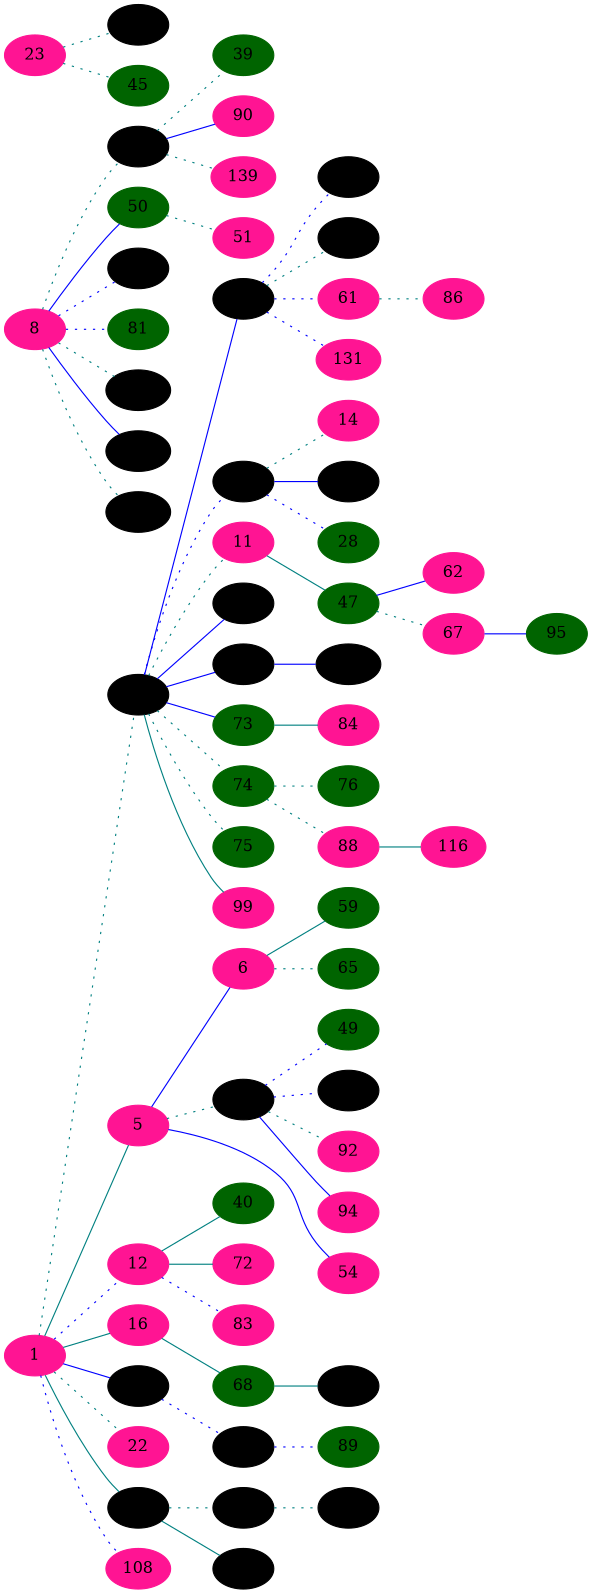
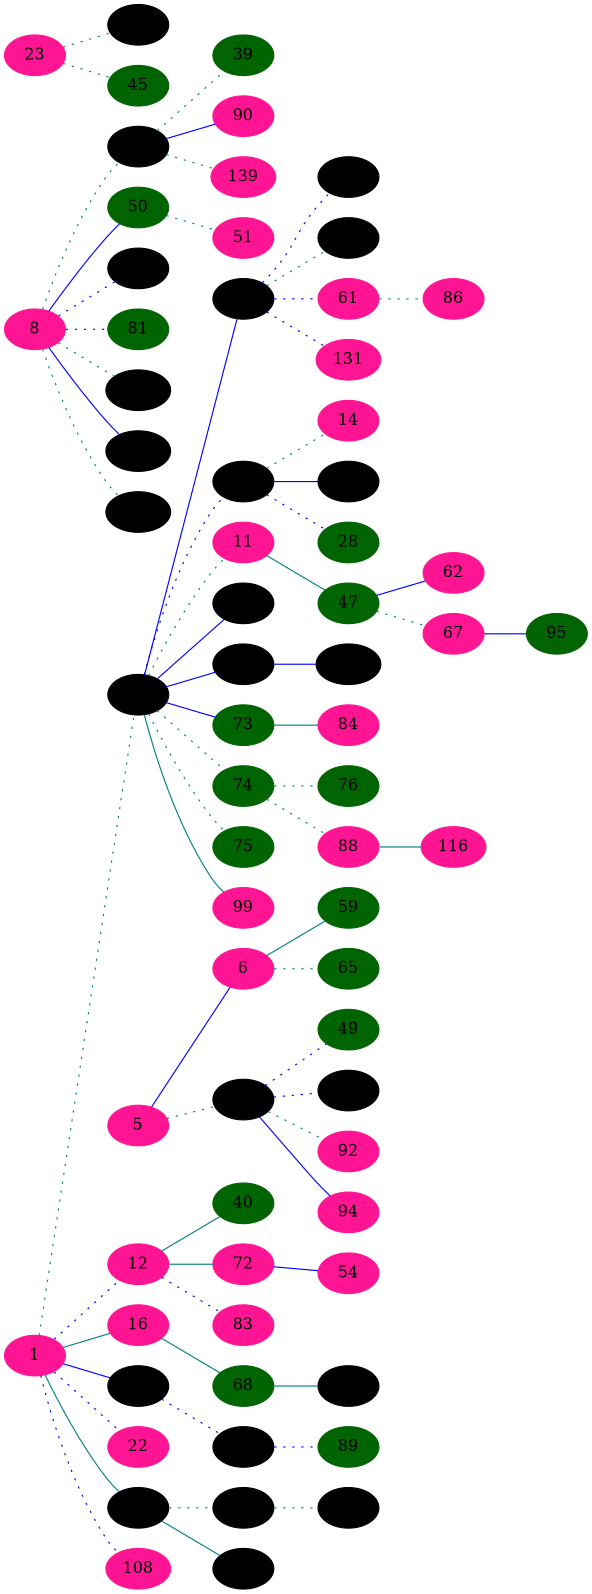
  graph {
    rankdir=LR
    node [color=deeppink style=filled]
    edge [color=teal style=dotted]
    1 [super="+2"]
    3 [color=black super="+4+18+55+48"]
    5
    12 [super="+13+36"]
    16 [super="+127+99"]
    20 [color=black]
    22 [super="+87"]
    33 [color=black super="+34"]
    108
    7 [color=black super="+82+17+9"]
    10 [color=black]
    11 [super="+44"]
    15 [color=black super="+93+53+69"]
    66 [color=black]
    73 [color=darkgreen]
    74 [color=darkgreen]
    75 [color=darkgreen]
    n18 [label=99]
    6
    19 [color=black super="+79+57+21"]
    54 [super="+71"]
    40 [color=darkgreen super="+132"]
    72
    83 [super="+110"]
    68 [color=darkgreen]
    52 [color=black super="+133"]
    35 [color=black super="+125"]
    42 [color=black]
    38 [color=black]
    46 [color=black]
    61 [super="+78"]
    131
    14 [super="+31"]
    27 [color=black]
    28 [color=darkgreen]
    47 [color=darkgreen]
    101 [color=black]
    84
    76 [color=darkgreen]
    88
    59 [color=darkgreen super="+105+123"]
    65 [color=darkgreen]
    49 [color=darkgreen]
    85 [color=black]
    92
    94
    8 [super="+29+24+120+109"]
    30 [color=black super="+32+41"]
    50 [color=darkgreen]
    70 [color=black super="+111"]
    81 [color=darkgreen]
    112 [color=black]
    115 [color=black]
    121 [color=black]
    23 [super="+26"]
    43 [color=black super="+97"]
    45 [color=darkgreen super="+135"]
    86
    39 [color=darkgreen super="+113"]
    90
    139
    51 [super="+63"]
    62 [super="+103+80"]
    67
    96 [color=black]
    89 [color=darkgreen]
    56 [color=black super="+106"]
    95 [color=darkgreen]
    116
    1 -- 3
-   1 -- 5 [style=solid]
    1 -- 12 [color=blue]
    1 -- 16 [style=solid]
    1 -- 20 [color=blue style=solid]
-   1 -- 22
+   1 -- 22 [color=blue]
    1 -- 33 [style=solid]
    1 -- 108 [color=blue]
    3 -- 7 [color=blue style=solid]
    3 -- 10 [color=blue]
    3 -- 11
    3 -- 15 [color=blue style=solid]
    3 -- 66 [color=blue style=solid]
    3 -- 73 [color=blue style=solid]
    3 -- 74
    3 -- 75
    3 -- n18 [style=solid]
    5 -- 6 [color=blue style=solid]
    5 -- 19
-   5 -- 54 [color=blue style=solid]
+   72 -- 54 [color=blue style=solid]
    12 -- 40 [style=solid]
    12 -- 72 [style=solid]
    12 -- 83 [color=blue]
    16 -- 68 [style=solid]
    20 -- 52 [color=blue]
    33 -- 35
    33 -- 42 [style=solid]
    7 -- 38 [color=blue]
    7 -- 46
    7 -- 61 [color=blue]
    7 -- 131 [color=blue]
    10 -- 14
    10 -- 27 [color=blue style=solid]
    10 -- 28 [color=blue]
    11 -- 47 [style=solid]
    66 -- 101 [color=blue style=solid]
    73 -- 84 [style=solid]
    74 -- 76
    74 -- 88
    6 -- 59 [style=solid]
    6 -- 65
    19 -- 49 [color=blue]
    19 -- 85 [color=blue]
    19 -- 92
    19 -- 94 [color=blue style=solid]
    68 -- 96 [style=solid]
    52 -- 89 [color=blue]
    35 -- 56
    61 -- 86
    47 -- 62 [color=blue style=solid]
    47 -- 67
    88 -- 116 [style=solid]
    8 -- 30
    8 -- 50 [color=blue style=solid]
    8 -- 70 [color=blue]
    8 -- 81 [color=blue]
    8 -- 112
    8 -- 115 [color=blue style=solid]
    8 -- 121
    30 -- 39
    30 -- 90 [color=blue style=solid]
    30 -- 139
    50 -- 51
    23 -- 43
    23 -- 45
    67 -- 95 [color=blue style=solid]
  }
